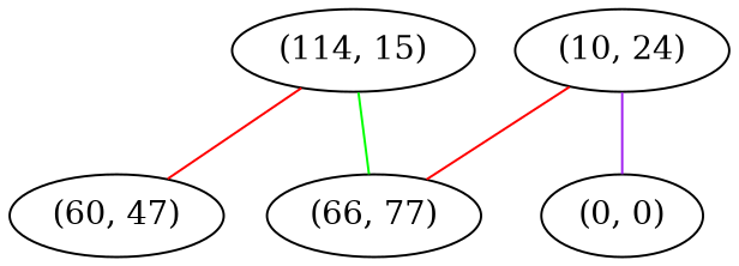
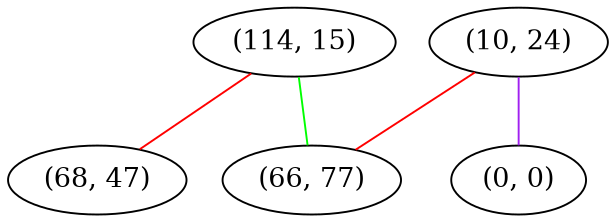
  graph {
    edge [color=red weight=1]
    n1 [label="(114, 15)"]
-   "(68, 47)" [label="(60, 47)"]
+   "(68, 47)"
    n3 [label="(66, 77)"]
    "(10, 24)"
    "(0, 0)"
    n1 -- "(68, 47)"
    n1 -- n3 [color=green weight=2]
    "(10, 24)" -- n3
    "(10, 24)" -- "(0, 0)" [color=purple weight=4]
  }
